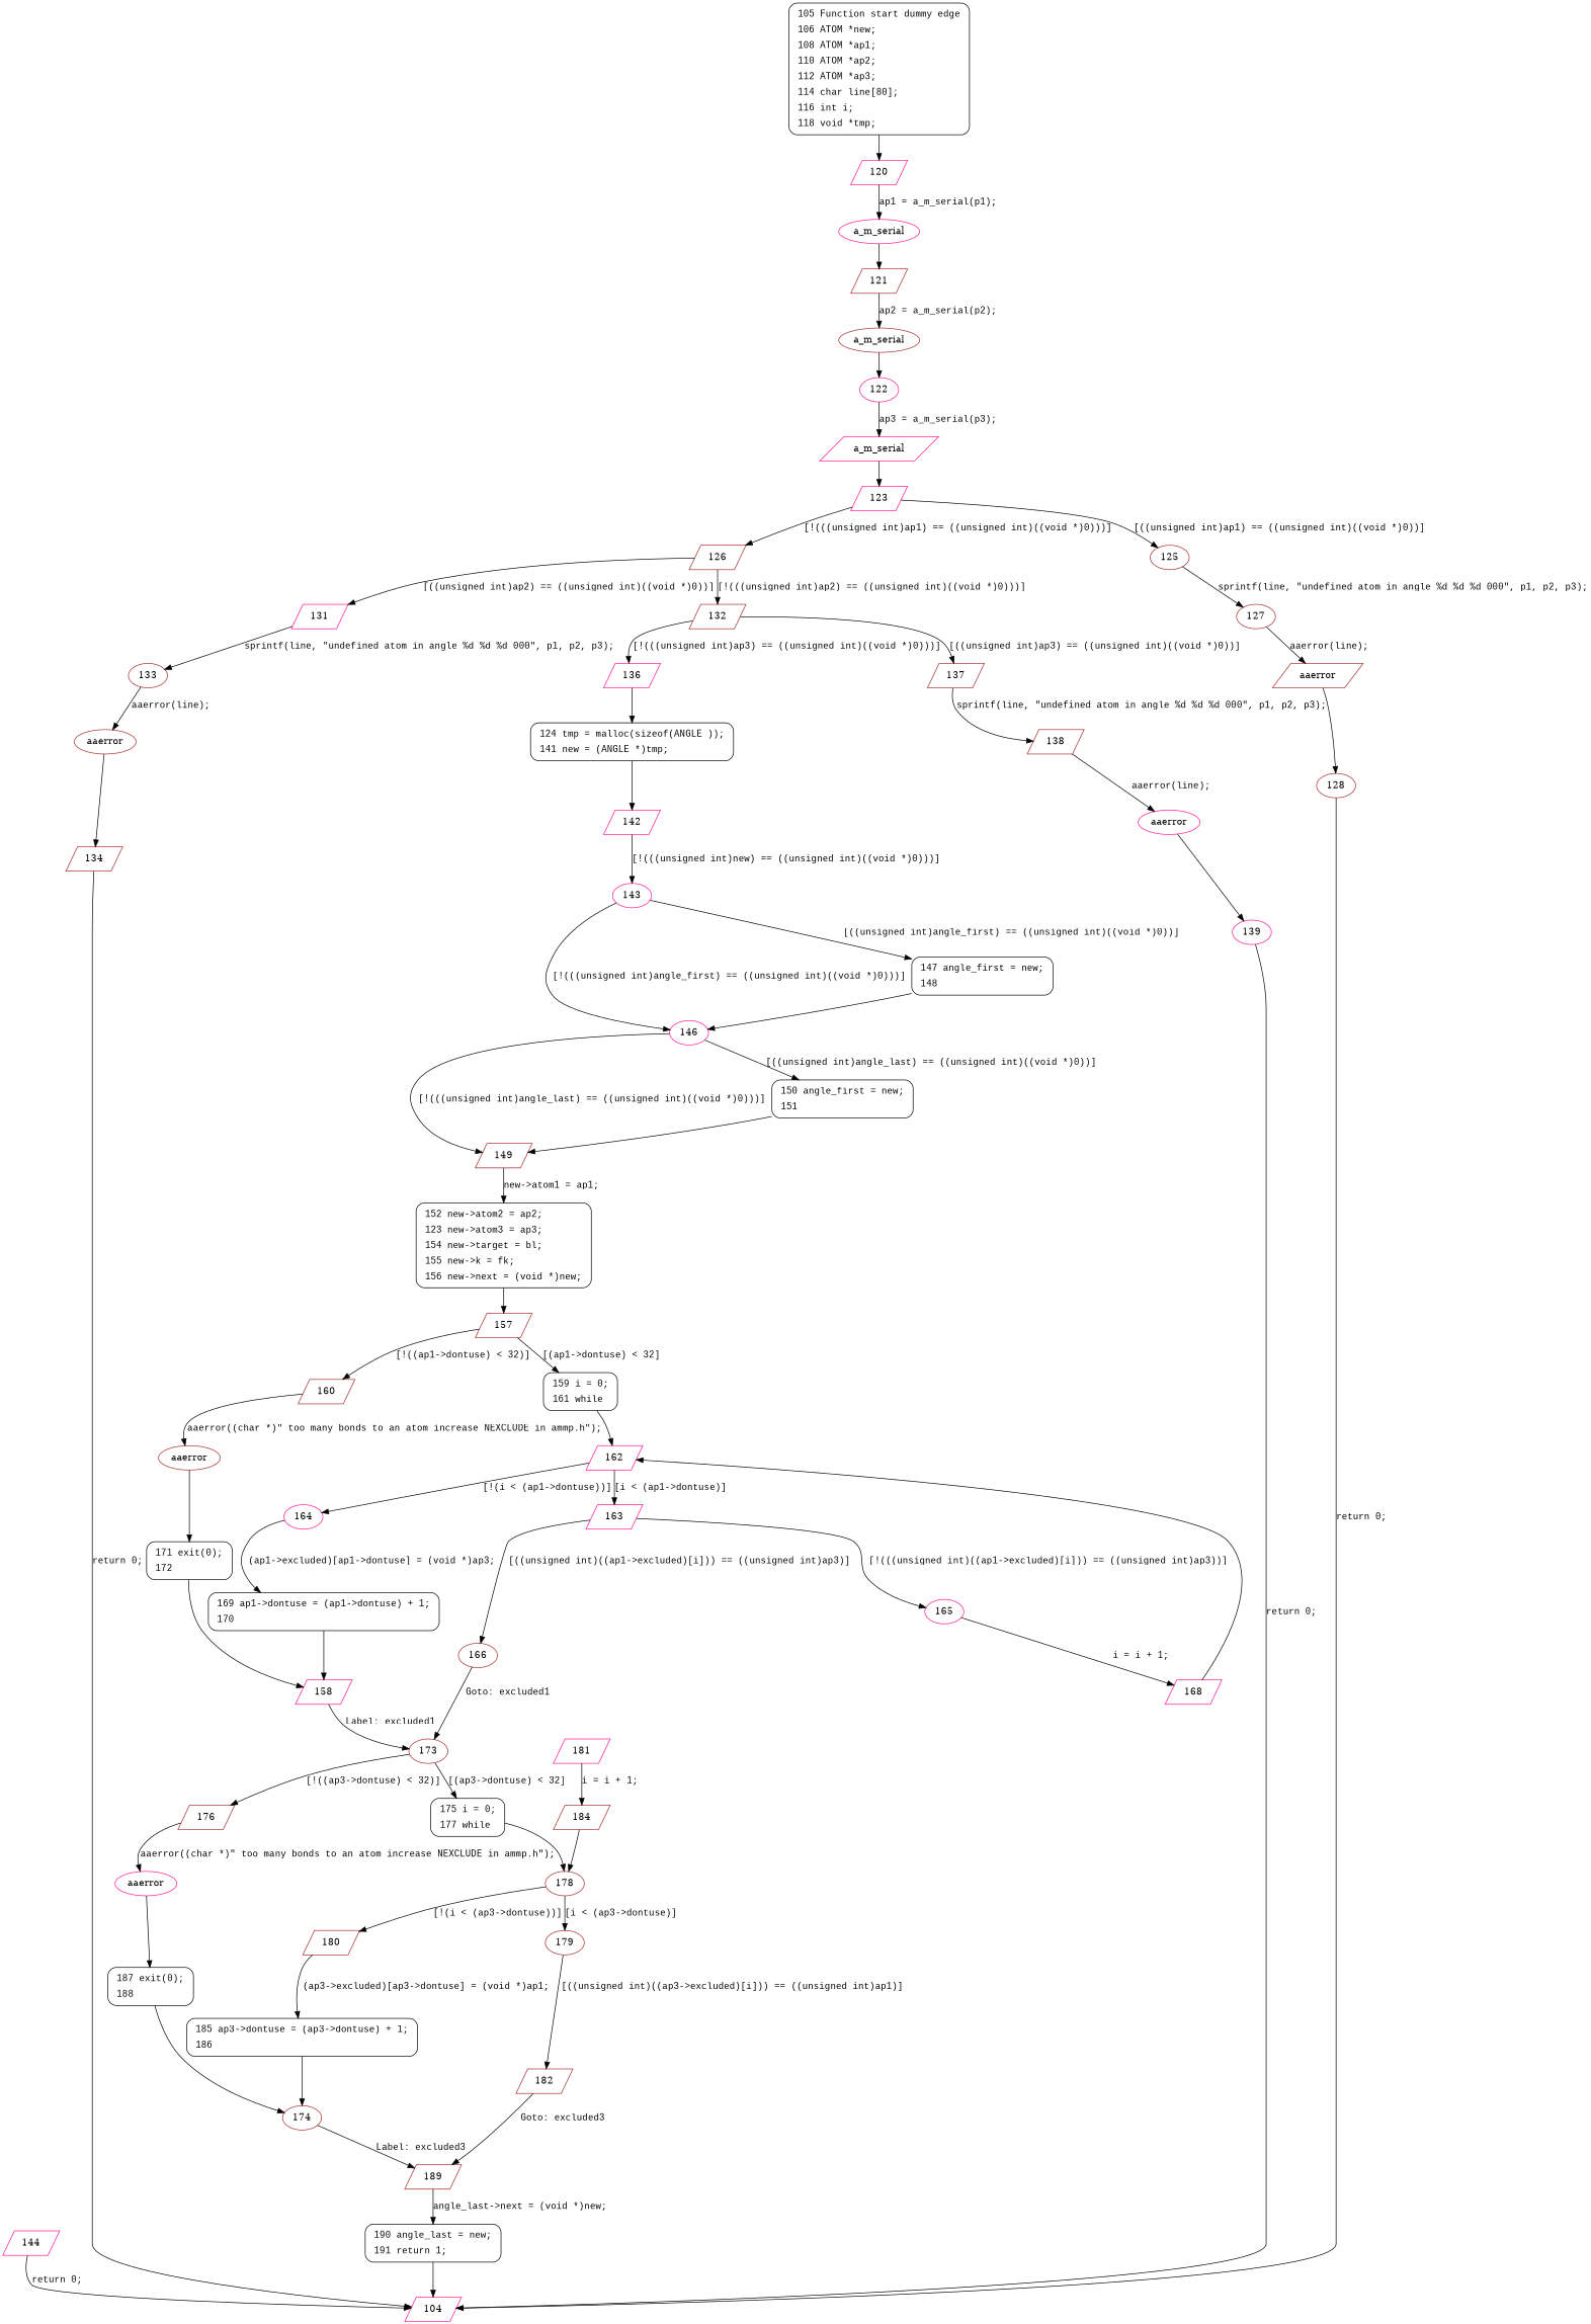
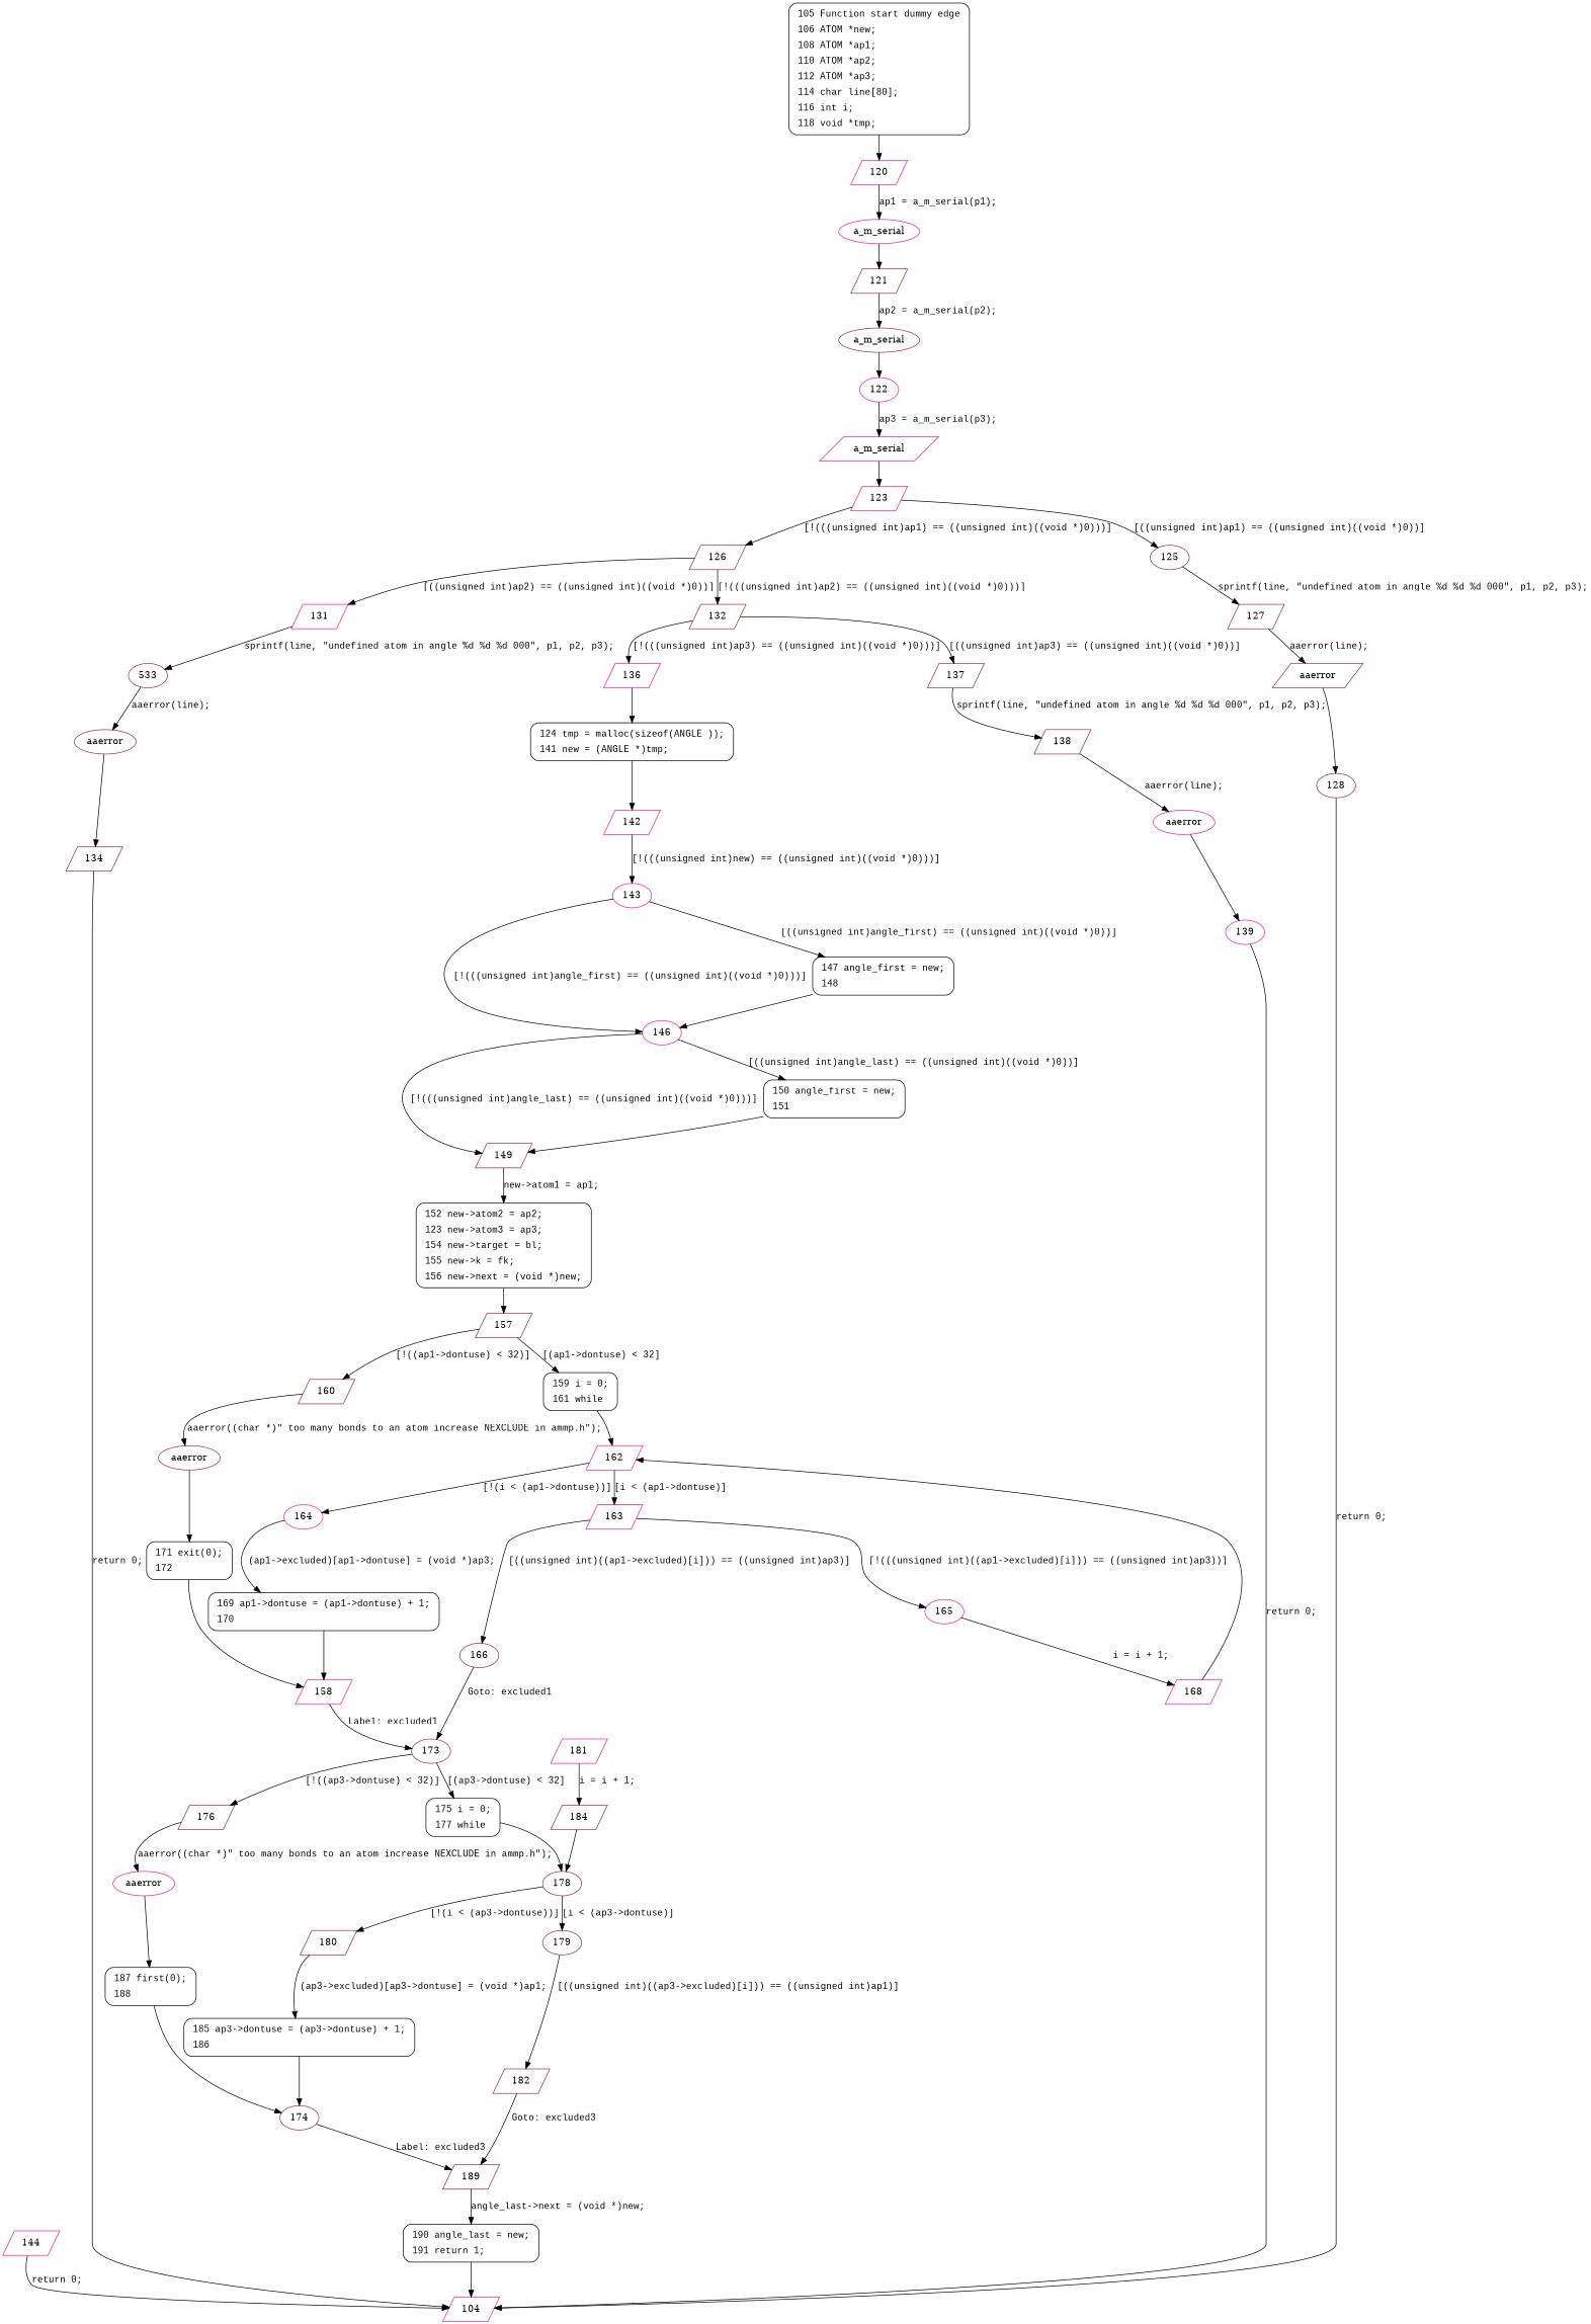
  digraph {
    node [color=brown shape=parallelogram]
    edge [fontname="Courier New"]
    120 [color=deeppink]
    n2 [color=deeppink label=a_m_serial shape=ellipse]
    121
    n4 [label=a_m_serial shape=ellipse]
    122 [color=deeppink shape=ellipse]
    n6 [color=deeppink label=a_m_serial]
    123 [color=deeppink]
    126
    125 [shape=ellipse]
    132
    131 [color=deeppink]
-   127 [shape=ellipse]
+   127
    136 [color=deeppink]
    137
-   133 [shape=ellipse]
+   133 [shape=ellipse label=533]
    n16 [label=aaerror]
    128 [shape=ellipse]
    104 [color=deeppink]
    n19 [fillcolor=white fontname="Courier New" label=<<table border="0" cellborder="0" cellpadding="3" bgcolor="white"><tr><td align="right">124</td><td align="left">tmp = malloc(sizeof(ANGLE ));</td></tr><tr><td align="right">141</td><td align="left">new = (ANGLE *)tmp;</td></tr></table>> penwidth=1 shape=Mrecord style="filled,bold" color=""]
    138
    n21 [label=aaerror shape=ellipse]
    134
    142 [color=deeppink]
    n24 [color=deeppink label=aaerror shape=ellipse]
    139 [color=deeppink shape=ellipse]
    143 [color=deeppink shape=ellipse]
    146 [color=deeppink shape=ellipse]
    n28 [fillcolor=white fontname="Courier New" label=<<table border="0" cellborder="0" cellpadding="3" bgcolor="white"><tr><td align="right">147</td><td align="left">angle_first = new;</td></tr><tr><td align="right">148</td><td align="left"></td></tr></table>> penwidth=1 shape=Mrecord style="filled,bold" color=""]
    144 [color=deeppink]
    149
    n31 [fillcolor=white fontname="Courier New" label=<<table border="0" cellborder="0" cellpadding="3" bgcolor="white"><tr><td align="right">150</td><td align="left">angle_first = new;</td></tr><tr><td align="right">151</td><td align="left"></td></tr></table>> penwidth=1 shape=Mrecord style="filled,bold" color=""]
    n32 [fillcolor=white fontname="Courier New" label=<<table border="0" cellborder="0" cellpadding="3" bgcolor="white"><tr><td align="right">152</td><td align="left">new-&gt;atom2 = ap2;</td></tr><tr><td align="right">123</td><td align="left">new-&gt;atom3 = ap3;</td></tr><tr><td align="right">154</td><td align="left">new-&gt;target = bl;</td></tr><tr><td align="right">155</td><td align="left">new-&gt;k = fk;</td></tr><tr><td align="right">156</td><td align="left">new-&gt;next = (void *)new;</td></tr></table>> penwidth=1 shape=Mrecord style="filled,bold" color=""]
    157
    160
    n35 [fillcolor=white fontname="Courier New" label=<<table border="0" cellborder="0" cellpadding="3" bgcolor="white"><tr><td align="right">159</td><td align="left">i = 0;</td></tr><tr><td align="right">161</td><td align="left">while</td></tr></table>> penwidth=1 shape=Mrecord style="filled,bold" color=""]
    n36 [label=aaerror shape=ellipse]
    162 [color=deeppink]
    n38 [fillcolor=white fontname="Courier New" label=<<table border="0" cellborder="0" cellpadding="3" bgcolor="white"><tr><td align="right">171</td><td align="left">exit(0);</td></tr><tr><td align="right">172</td><td align="left"></td></tr></table>> penwidth=1 shape=Mrecord style="filled,bold" color=""]
    164 [color=deeppink shape=ellipse]
    163 [color=deeppink]
    n41 [fillcolor=white fontname="Courier New" label=<<table border="0" cellborder="0" cellpadding="3" bgcolor="white"><tr><td align="right">169</td><td align="left">ap1-&gt;dontuse = (ap1-&gt;dontuse) + 1;</td></tr><tr><td align="right">170</td><td align="left"></td></tr></table>> penwidth=1 shape=Mrecord style="filled,bold" color=""]
    165 [color=deeppink shape=ellipse]
    166 [shape=ellipse]
    158 [color=deeppink]
    168 [color=deeppink]
    173 [shape=ellipse]
    176
    n48 [fillcolor=white fontname="Courier New" label=<<table border="0" cellborder="0" cellpadding="3" bgcolor="white"><tr><td align="right">175</td><td align="left">i = 0;</td></tr><tr><td align="right">177</td><td align="left">while</td></tr></table>> penwidth=1 shape=Mrecord style="filled,bold" color=""]
    n49 [color=deeppink label=aaerror shape=ellipse]
    178 [shape=ellipse]
-   n51 [fillcolor=white fontname="Courier New" label=<<table border="0" cellborder="0" cellpadding="3" bgcolor="white"><tr><td align="right">187</td><td align="left">exit(0);</td></tr><tr><td align="right">188</td><td align="left"></td></tr></table>> penwidth=1 shape=Mrecord style="filled,bold" color=""]
+   n51 [fillcolor=white fontname="Courier New" label=<<table border="0" cellborder="0" cellpadding="3" bgcolor="white"><tr><td align="right">187</td><td align="left">first(0);</td></tr><tr><td align="right">188</td><td align="left"></td></tr></table>> penwidth=1 shape=Mrecord style="filled,bold" color=""]
    180
    179 [shape=ellipse]
    n54 [fillcolor=white fontname="Courier New" label=<<table border="0" cellborder="0" cellpadding="3" bgcolor="white"><tr><td align="right">185</td><td align="left">ap3-&gt;dontuse = (ap3-&gt;dontuse) + 1;</td></tr><tr><td align="right">186</td><td align="left"></td></tr></table>> penwidth=1 shape=Mrecord style="filled,bold" color=""]
    182
    174 [shape=ellipse]
    181 [color=deeppink]
    184
    189
    n60 [fillcolor=white fontname="Courier New" label=<<table border="0" cellborder="0" cellpadding="3" bgcolor="white"><tr><td align="right">190</td><td align="left">angle_last = new;</td></tr><tr><td align="right">191</td><td align="left">return 1;</td></tr></table>> penwidth=1 shape=Mrecord style="filled,bold" color=""]
    n61 [fillcolor=white fontname="Courier New" label=<<table border="0" cellborder="0" cellpadding="3" bgcolor="white"><tr><td align="right">105</td><td align="left">Function start dummy edge</td></tr><tr><td align="right">106</td><td align="left">ATOM *new;</td></tr><tr><td align="right">108</td><td align="left">ATOM *ap1;</td></tr><tr><td align="right">110</td><td align="left">ATOM *ap2;</td></tr><tr><td align="right">112</td><td align="left">ATOM *ap3;</td></tr><tr><td align="right">114</td><td align="left">char line[80];</td></tr><tr><td align="right">116</td><td align="left">int i;</td></tr><tr><td align="right">118</td><td align="left">void *tmp;</td></tr></table>> penwidth=1 shape=Mrecord style="filled,bold" color=""]
    120 -> n2 [label="ap1 = a_m_serial(p1);"]
    n2 -> 121
    121 -> n4 [label="ap2 = a_m_serial(p2);"]
    n4 -> 122
    122 -> n6 [label="ap3 = a_m_serial(p3);"]
    n6 -> 123
    123 -> 126 [label="[!(((unsigned int)ap1) == ((unsigned int)((void *)0)))]"]
    123 -> 125 [label="[((unsigned int)ap1) == ((unsigned int)((void *)0))]"]
    126 -> 132 [label="[!(((unsigned int)ap2) == ((unsigned int)((void *)0)))]"]
    126 -> 131 [label="[((unsigned int)ap2) == ((unsigned int)((void *)0))]"]
    125 -> 127 [label="sprintf(line, \"undefined atom in angle %d %d %d \000\", p1, p2, p3);"]
    132 -> 136 [label="[!(((unsigned int)ap3) == ((unsigned int)((void *)0)))]"]
    132 -> 137 [label="[((unsigned int)ap3) == ((unsigned int)((void *)0))]"]
    131 -> 133 [label="sprintf(line, \"undefined atom in angle %d %d %d \000\", p1, p2, p3);"]
    127 -> n16 [label="aaerror(line);"]
    136 -> n19
    137 -> 138 [label="sprintf(line, \"undefined atom in angle %d %d %d \000\", p1, p2, p3);"]
    133 -> n21 [label="aaerror(line);"]
    n16 -> 128
    128 -> 104 [label="return 0;"]
    n19 -> 142 [fontname=""]
    138 -> n24 [label="aaerror(line);"]
    n21 -> 134
    134 -> 104 [label="return 0;"]
    142 -> 143 [label="[!(((unsigned int)new) == ((unsigned int)((void *)0)))]"]
    n24 -> 139
    139 -> 104 [label="return 0;"]
    143 -> 146 [label="[!(((unsigned int)angle_first) == ((unsigned int)((void *)0)))]"]
    143 -> n28 [label="[((unsigned int)angle_first) == ((unsigned int)((void *)0))]"]
    146 -> 149 [label="[!(((unsigned int)angle_last) == ((unsigned int)((void *)0)))]"]
    146 -> n31 [label="[((unsigned int)angle_last) == ((unsigned int)((void *)0))]"]
    n28 -> 146 [fontname=""]
    144 -> 104 [label="return 0;"]
    149 -> n32 [label="new->atom1 = ap1;"]
    n31 -> 149 [fontname=""]
    n32 -> 157 [fontname=""]
    157 -> 160 [label="[!((ap1->dontuse) < 32)]"]
    157 -> n35 [label="[(ap1->dontuse) < 32]"]
    160 -> n36 [label="aaerror((char *)\" too many bonds to an atom increase NEXCLUDE in ammp.h\");"]
    n35 -> 162 [fontname=""]
    n36 -> n38
    162 -> 164 [label="[!(i < (ap1->dontuse))]"]
    162 -> 163 [label="[i < (ap1->dontuse)]"]
    n38 -> 158 [fontname=""]
    164 -> n41 [label="(ap1->excluded)[ap1->dontuse] = (void *)ap3;"]
    163 -> 165 [label="[!(((unsigned int)((ap1->excluded)[i])) == ((unsigned int)ap3))]"]
    163 -> 166 [label="[((unsigned int)((ap1->excluded)[i])) == ((unsigned int)ap3)]"]
    n41 -> 158 [fontname=""]
    165 -> 168 [label="i = i + 1;"]
    166 -> 173 [label="Goto: excluded1"]
    158 -> 173 [label="Label: excluded1"]
    168 -> 162
    173 -> 176 [label="[!((ap3->dontuse) < 32)]"]
    173 -> n48 [label="[(ap3->dontuse) < 32]"]
    176 -> n49 [label="aaerror((char *)\" too many bonds to an atom increase NEXCLUDE in ammp.h\");"]
    n48 -> 178 [fontname=""]
    n49 -> n51
    178 -> 180 [label="[!(i < (ap3->dontuse))]"]
    178 -> 179 [label="[i < (ap3->dontuse)]"]
    n51 -> 174 [fontname=""]
    180 -> n54 [label="(ap3->excluded)[ap3->dontuse] = (void *)ap1;"]
    179 -> 182 [label="[((unsigned int)((ap3->excluded)[i])) == ((unsigned int)ap1)]"]
    n54 -> 174 [fontname=""]
    182 -> 189 [label="Goto: excluded3"]
    174 -> 189 [label="Label: excluded3"]
    181 -> 184 [label="i = i + 1;"]
    184 -> 178
    189 -> n60 [label="angle_last->next = (void *)new;"]
    n60 -> 104 [fontname=""]
    n61 -> 120 [fontname=""]
  }
